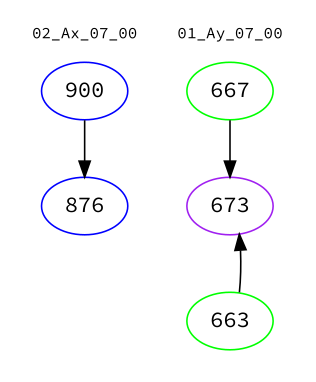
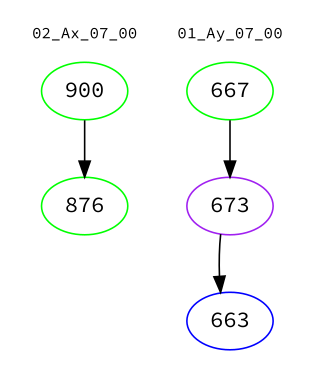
  digraph {
    fontname="Source Code Pro"
    node [color=green fontname="Source Code Pro"]
    edge [color=black fontname="Source Code Pro"]
-   n1 [color=blue label=900]
-   n2 [color=blue label=876]
+   n1 [label=900]
+   n2 [label=876]
    n3 [label=667]
-   n4 [label=663]
+   n4 [color=blue label=663]
    n5 [color=purple label=673]
    subgraph cluster_1 {
      color=white
      fontsize=10
      label="02_Ax_07_00"
      n1
      n2
    }
    subgraph cluster_2 {
      color=white
      fontsize=10
      label="01_Ay_07_00"
      n3
      n4
      n5
    }
    n1 -> n2
    n3 -> n5
-   n4 -> n5
+   n5 -> n4
  }
